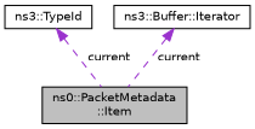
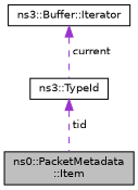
  digraph {
    node [color=black fillcolor=white fontname=Helvetica fontsize=10 shape=record style=filled]
    edge [color=darkorchid3 dir=back fontname=Helvetica fontsize=10 labelfontname=Helvetica labelfontsize=10 style=dashed]
    n1 [fillcolor=grey75 fontcolor=black height=0.2 label="ns0::PacketMetadata\l::Item" width=0.4]
    n2 [height=0.2 label="ns3::TypeId" width=0.4]
    n3 [height=0.2 label="ns3::Buffer::Iterator" width=0.4]
-   n2 -> n1 [label=" current"]
-   n3 -> n1 [label=" current"]
+   n2 -> n1 [label=" tid"]
+   n3 -> n2 [label=" current"]
  }
